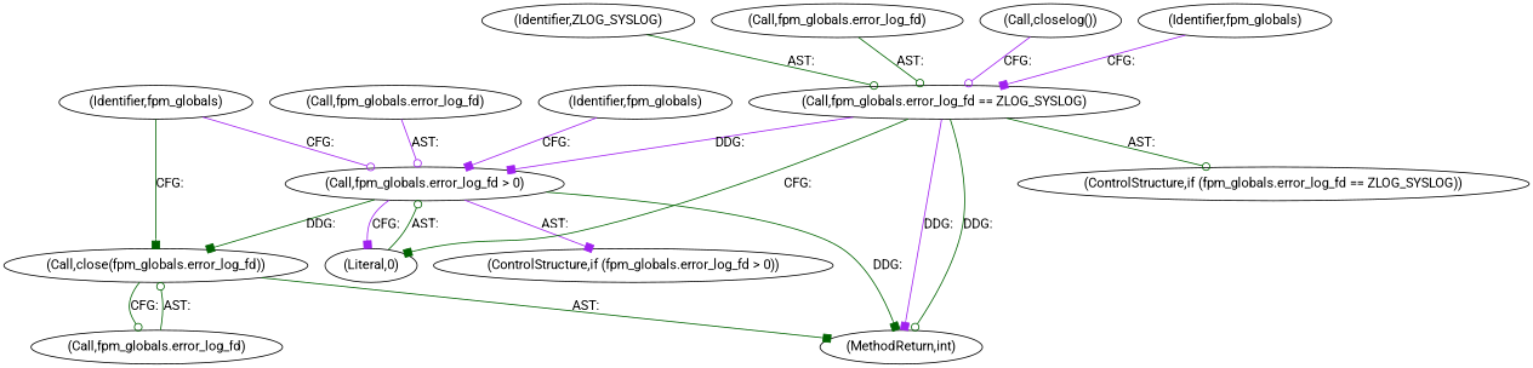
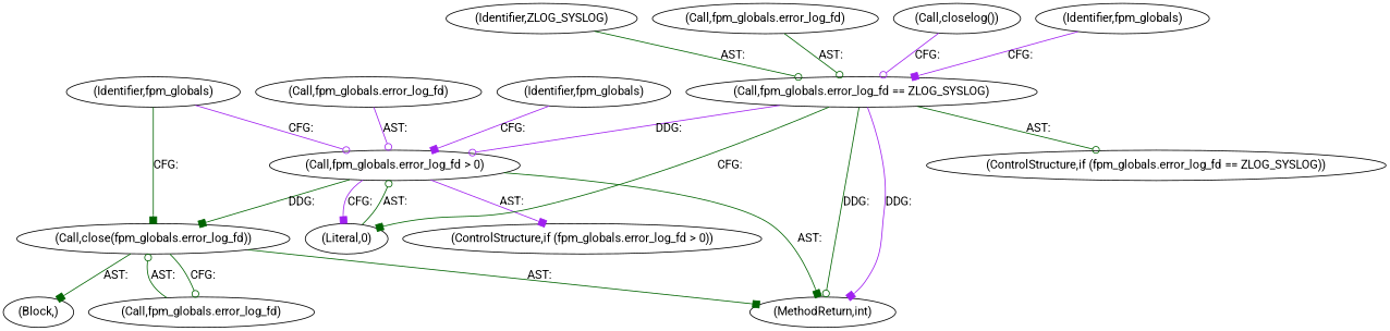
  digraph {
    fontname=Roboto
    node [fontname=Roboto]
    edge [arrowhead=box color=darkgreen fontname=Roboto]
    n1 [label="(Call,close(fpm_globals.error_log_fd))"]
+   n2 [label="(Block,)"]
    n3 [label="(MethodReturn,int)"]
    n4 [label="(Call,fpm_globals.error_log_fd)"]
    n5 [label="(Call,fpm_globals.error_log_fd > 0)"]
    n6 [label="(Literal,0)"]
    n7 [label="(ControlStructure,if (fpm_globals.error_log_fd > 0))"]
    n8 [label="(Call,fpm_globals.error_log_fd == ZLOG_SYSLOG)"]
    n9 [label="(ControlStructure,if (fpm_globals.error_log_fd == ZLOG_SYSLOG))"]
    n10 [label="(Identifier,ZLOG_SYSLOG)"]
    n11 [label="(Identifier,fpm_globals)"]
    n12 [label="(Identifier,fpm_globals)"]
    n13 [label="(Call,fpm_globals.error_log_fd)"]
    n14 [label="(Call,closelog())"]
    n15 [label="(Identifier,fpm_globals)"]
    n16 [label="(Call,fpm_globals.error_log_fd)"]
+   n1 -> n2 [label="AST: "]
    n1 -> n3 [label="AST: "]
    n1 -> n4 [arrowhead=odot label="CFG: "]
    n4 -> n1 [arrowhead=odot label="AST: "]
    n5 -> n1 [label="DDG: "]
-   n5 -> n3 [label="DDG: "]
+   n5 -> n3 [label="AST: "]
    n5 -> n6 [color=purple label="CFG: "]
    n5 -> n7 [color=purple label="AST: "]
    n6 -> n5 [arrowhead=odot label="AST: "]
    n8 -> n3 [color=purple label="DDG: "]
    n8 -> n3 [arrowhead=odot label="DDG: "]
-   n8 -> n5 [color=purple label="DDG: "]
+   n8 -> n5 [arrowhead=odot color=purple label="DDG: "]
    n8 -> n6 [label="CFG: "]
    n8 -> n9 [arrowhead=odot label="AST: "]
    n10 -> n8 [arrowhead=odot label="AST: "]
    n11 -> n5 [color=purple label="CFG: "]
    n12 -> n1 [label="CFG: "]
    n12 -> n5 [arrowhead=odot color=purple label="CFG: "]
    n13 -> n8 [arrowhead=odot label="AST: "]
    n14 -> n8 [arrowhead=odot color=purple label="CFG: "]
    n15 -> n8 [color=purple label="CFG: "]
    n16 -> n5 [arrowhead=odot color=purple label="AST: "]
  }
